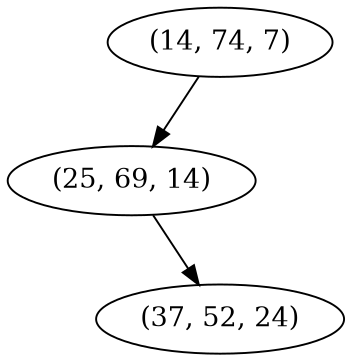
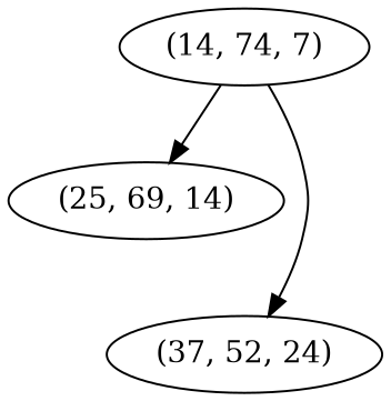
  digraph {
    n1 [label="(25, 69, 14)"]
    "(14, 74, 7)"
    "(37, 52, 24)"
-   n1 -> "(37, 52, 24)"
+   "(14, 74, 7)" -> "(37, 52, 24)"
    "(14, 74, 7)" -> n1
  }
